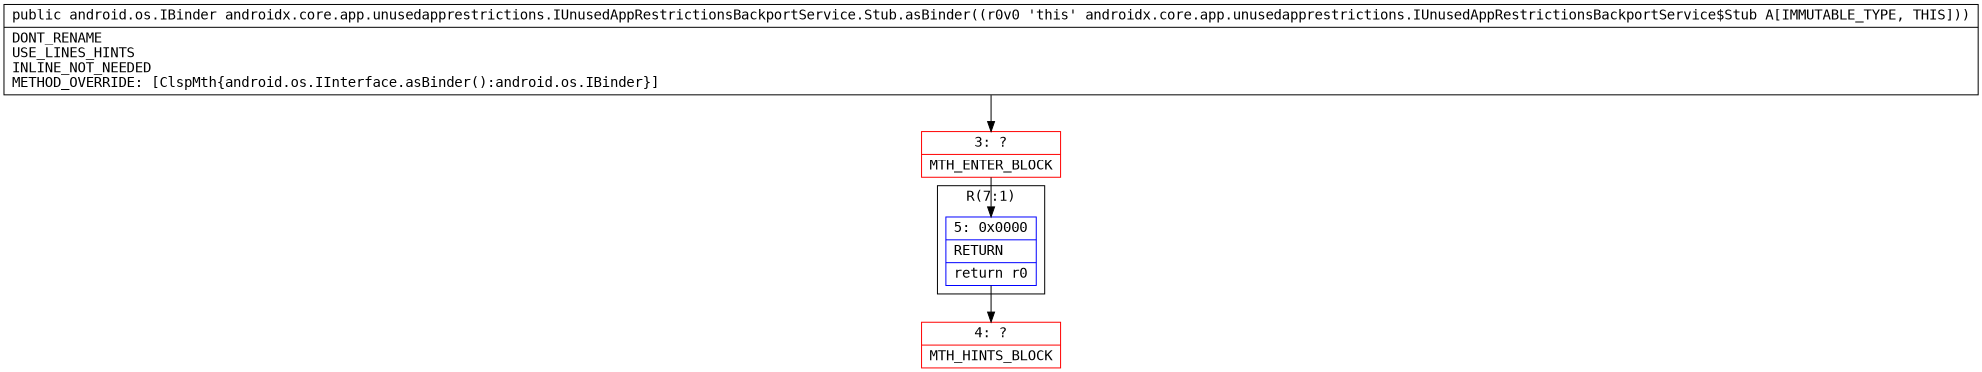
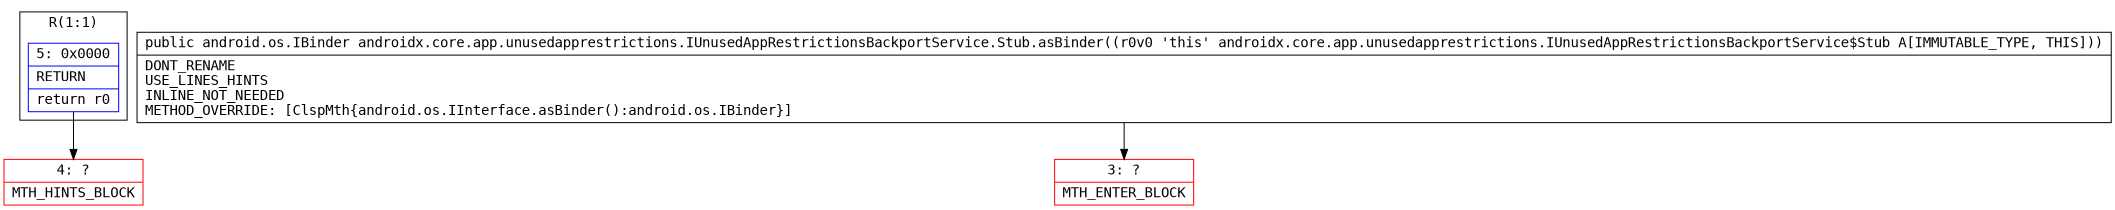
  digraph {
    fontname="DejaVu Sans Mono"
    node [color=red fontname="DejaVu Sans Mono" shape=record]
    edge [fontname="DejaVu Sans Mono"]
    n1 [color=blue label="{5\:\ 0x0000|RETURN\l|return r0\l}"]
    n2 [label="{4\:\ ?|MTH_HINTS_BLOCK\l}"]
    n3 [label="{3\:\ ?|MTH_ENTER_BLOCK\l}"]
    n4 [label="{public android.os.IBinder androidx.core.app.unusedapprestrictions.IUnusedAppRestrictionsBackportService.Stub.asBinder((r0v0 'this' androidx.core.app.unusedapprestrictions.IUnusedAppRestrictionsBackportService$Stub A[IMMUTABLE_TYPE, THIS]))  | DONT_RENAME\lUSE_LINES_HINTS\lINLINE_NOT_NEEDED\lMETHOD_OVERRIDE: [ClspMth\{android.os.IInterface.asBinder():android.os.IBinder\}]\l}" color=""]
    subgraph cluster_1 {
-     label="R(7:1)"
+     label="R(1:1)"
      n1
    }
    n1 -> n2
-   n3 -> n1
    n4 -> n3
  }
